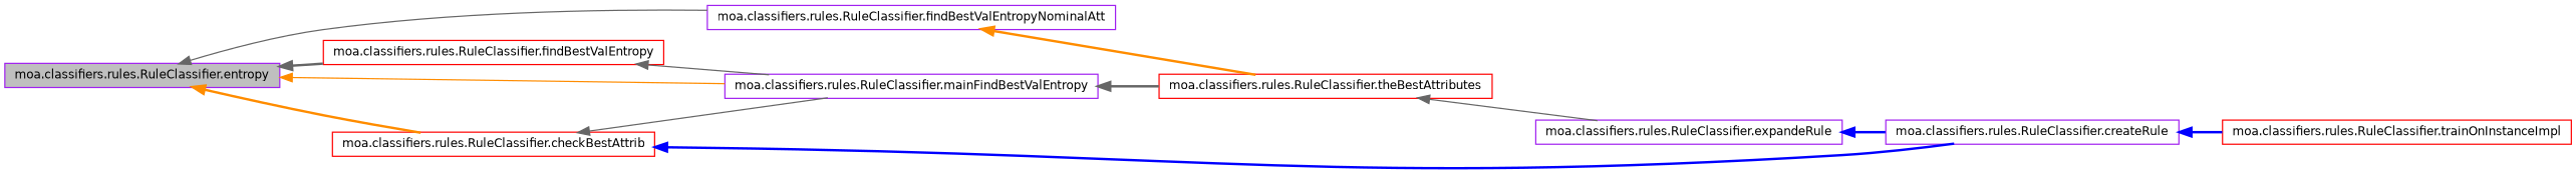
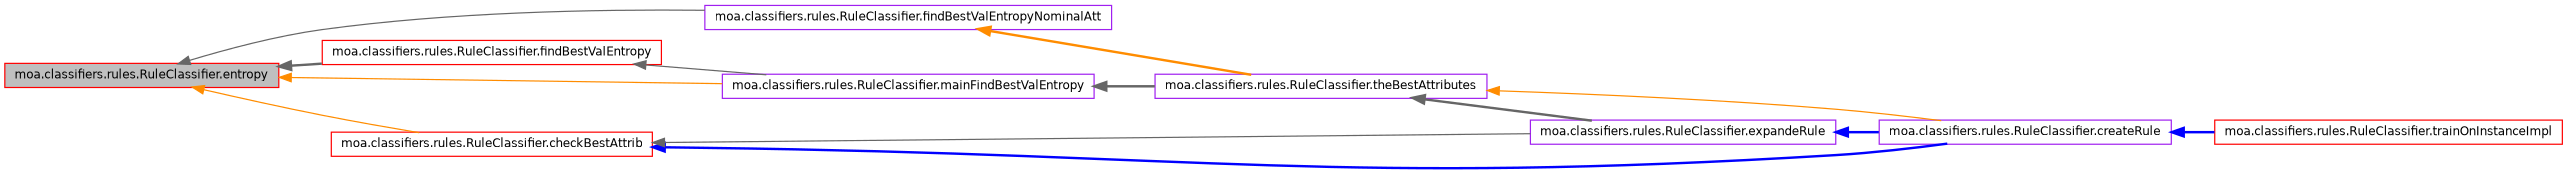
  digraph {
    fontname="DejaVu Sans"
    rankdir=LR
    node [color=purple fillcolor=white fontname="DejaVu Sans" fontsize=10 shape=record style=filled]
    edge [color=gray40 dir=back fontname="DejaVu Sans" fontsize=10 labelfontname=Helvetica labelfontsize=10 style=bold]
-   n1 [fillcolor=grey75 fontcolor=black height=0.2 label="moa.classifiers.rules.RuleClassifier.entropy" width=0.4]
+   n1 [color=red fillcolor=grey75 fontcolor=black height=0.2 label="moa.classifiers.rules.RuleClassifier.entropy" width=0.4]
    n2 [color=red height=0.2 label="moa.classifiers.rules.RuleClassifier.checkBestAttrib" width=0.4]
    n3 [color=red height=0.2 label="moa.classifiers.rules.RuleClassifier.findBestValEntropy" width=0.4]
    n4 [height=0.2 label="moa.classifiers.rules.RuleClassifier.mainFindBestValEntropy" width=0.4]
    n5 [height=0.2 label="moa.classifiers.rules.RuleClassifier.findBestValEntropyNominalAtt" width=0.4]
    n6 [height=0.2 label="moa.classifiers.rules.RuleClassifier.createRule" width=0.4]
    n7 [height=0.2 label="moa.classifiers.rules.RuleClassifier.expandeRule" width=0.4]
-   n8 [color=red height=0.2 label="moa.classifiers.rules.RuleClassifier.theBestAttributes" width=0.4]
+   n8 [height=0.2 label="moa.classifiers.rules.RuleClassifier.theBestAttributes" width=0.4]
    n9 [color=red height=0.2 label="moa.classifiers.rules.RuleClassifier.trainOnInstanceImpl" width=0.4]
-   n1 -> n2 [color=darkorange]
+   n1 -> n2 [color=darkorange style=solid]
    n1 -> n3
    n1 -> n4 [color=darkorange style=solid]
    n1 -> n5 [style=solid]
    n2 -> n6 [color=blue]
-   n2 -> n4 [style=solid]
+   n2 -> n7 [style=solid]
    n3 -> n4 [style=solid]
    n4 -> n8
    n5 -> n8 [color=darkorange]
    n6 -> n9 [color=blue]
    n7 -> n6 [color=blue]
-   n8 -> n7 [style=solid]
+   n8 -> n6 [color=darkorange style=solid]
+   n8 -> n7
  }
